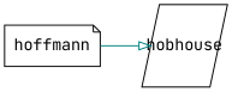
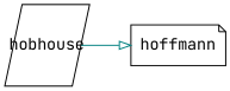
  digraph {
    rankdir=LR
    fontname="JetBrains Mono"
    node [fontname="JetBrains Mono"]
    hobhouse [fillcolor=white fixedsize=true height=1 shape=parallelogram style=filled width=1]
    hoffmann [shape=note]
-   hoffmann -> hobhouse [arrowhead=onormal color=teal penwidth=1 fontname="JetBrains Mono"]
+   hobhouse -> hoffmann [arrowhead=onormal color=teal penwidth=1 fontname="JetBrains Mono"]
  }
